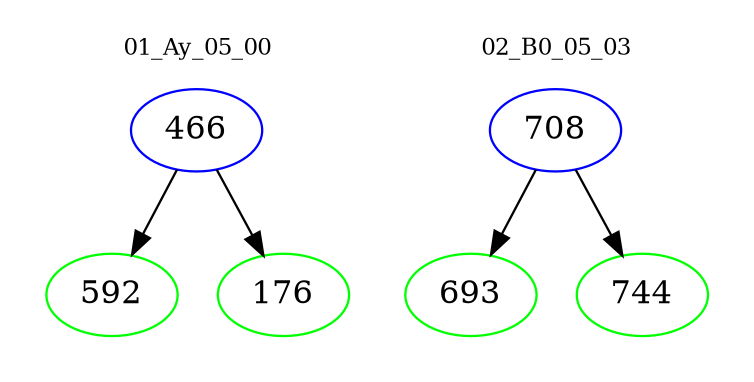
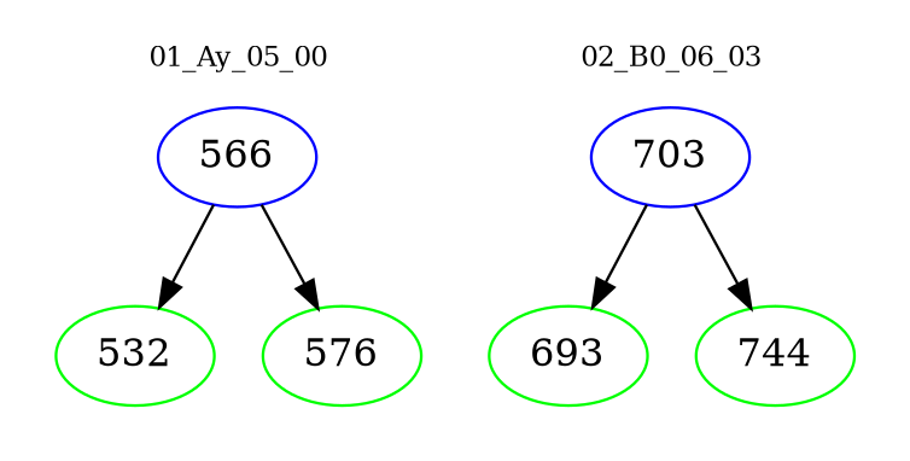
  digraph {
    node [color=green]
    edge [color=black]
-   n1 [color=blue label=466]
-   n2 [label=592]
-   n3 [label=176]
-   n4 [color=blue label=708]
+   n1 [color=blue label=566]
+   n2 [label=532]
+   n3 [label=576]
+   n4 [color=blue label=703]
    n5 [label=693]
    n6 [label=744]
    subgraph cluster_1 {
      color=white
      fontsize=10
      label="01_Ay_05_00"
      n1
      n2
      n3
    }
    subgraph cluster_2 {
      color=white
      fontsize=10
-     label="02_B0_05_03"
+     label="02_B0_06_03"
      n4
      n5
      n6
    }
    n1 -> n2
    n1 -> n3
    n4 -> n5
    n4 -> n6
  }
